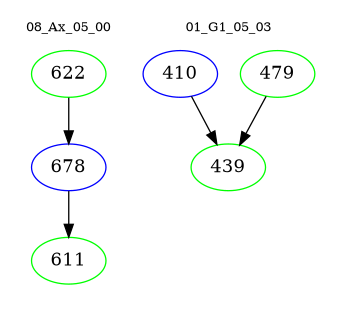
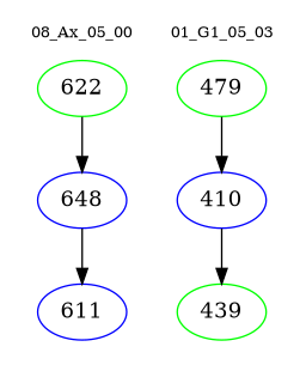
  digraph {
    node [color=green]
    edge [color=black]
    n1 [label=622]
-   n2 [color=blue label=678]
-   n3 [label=611]
+   n2 [color=blue label=648]
+   n3 [color=blue label=611]
    n4 [label=479]
    n5 [color=blue label=410]
    n6 [label=439]
    subgraph cluster_1 {
      color=white
      fontsize=10
      label="08_Ax_05_00"
      n1
      n2
      n3
    }
    subgraph cluster_2 {
      color=white
      fontsize=10
      label="01_G1_05_03"
      n4
      n5
      n6
    }
    n1 -> n2
    n2 -> n3
-   n4 -> n6
+   n4 -> n5
    n5 -> n6
  }
